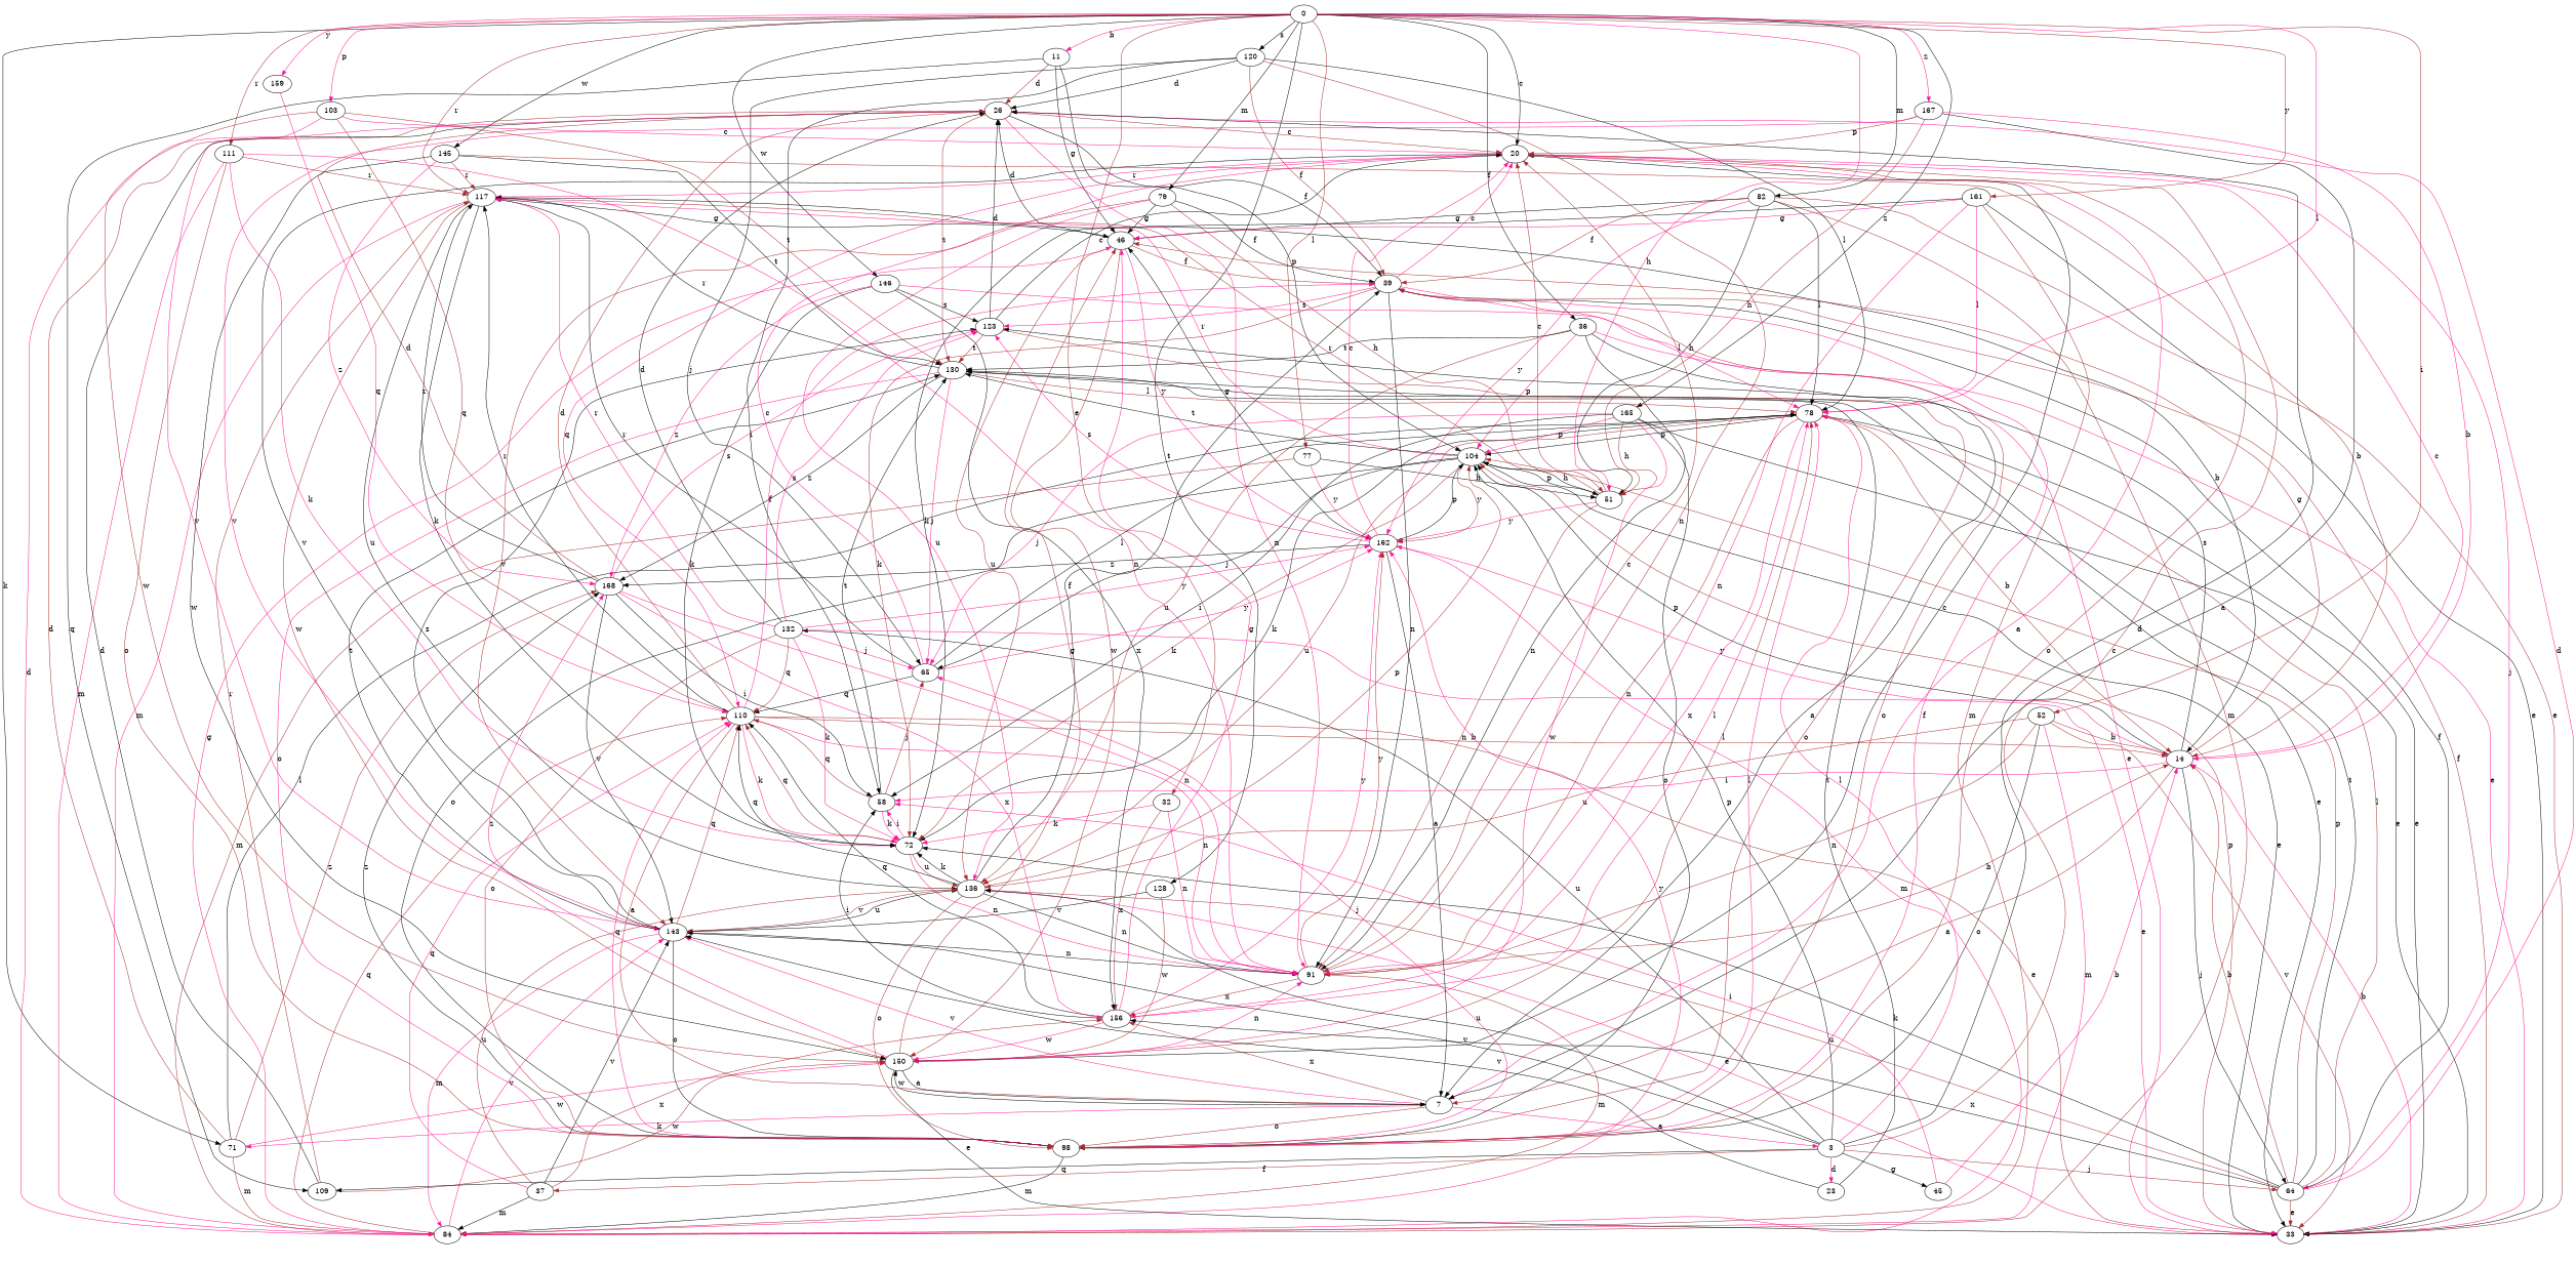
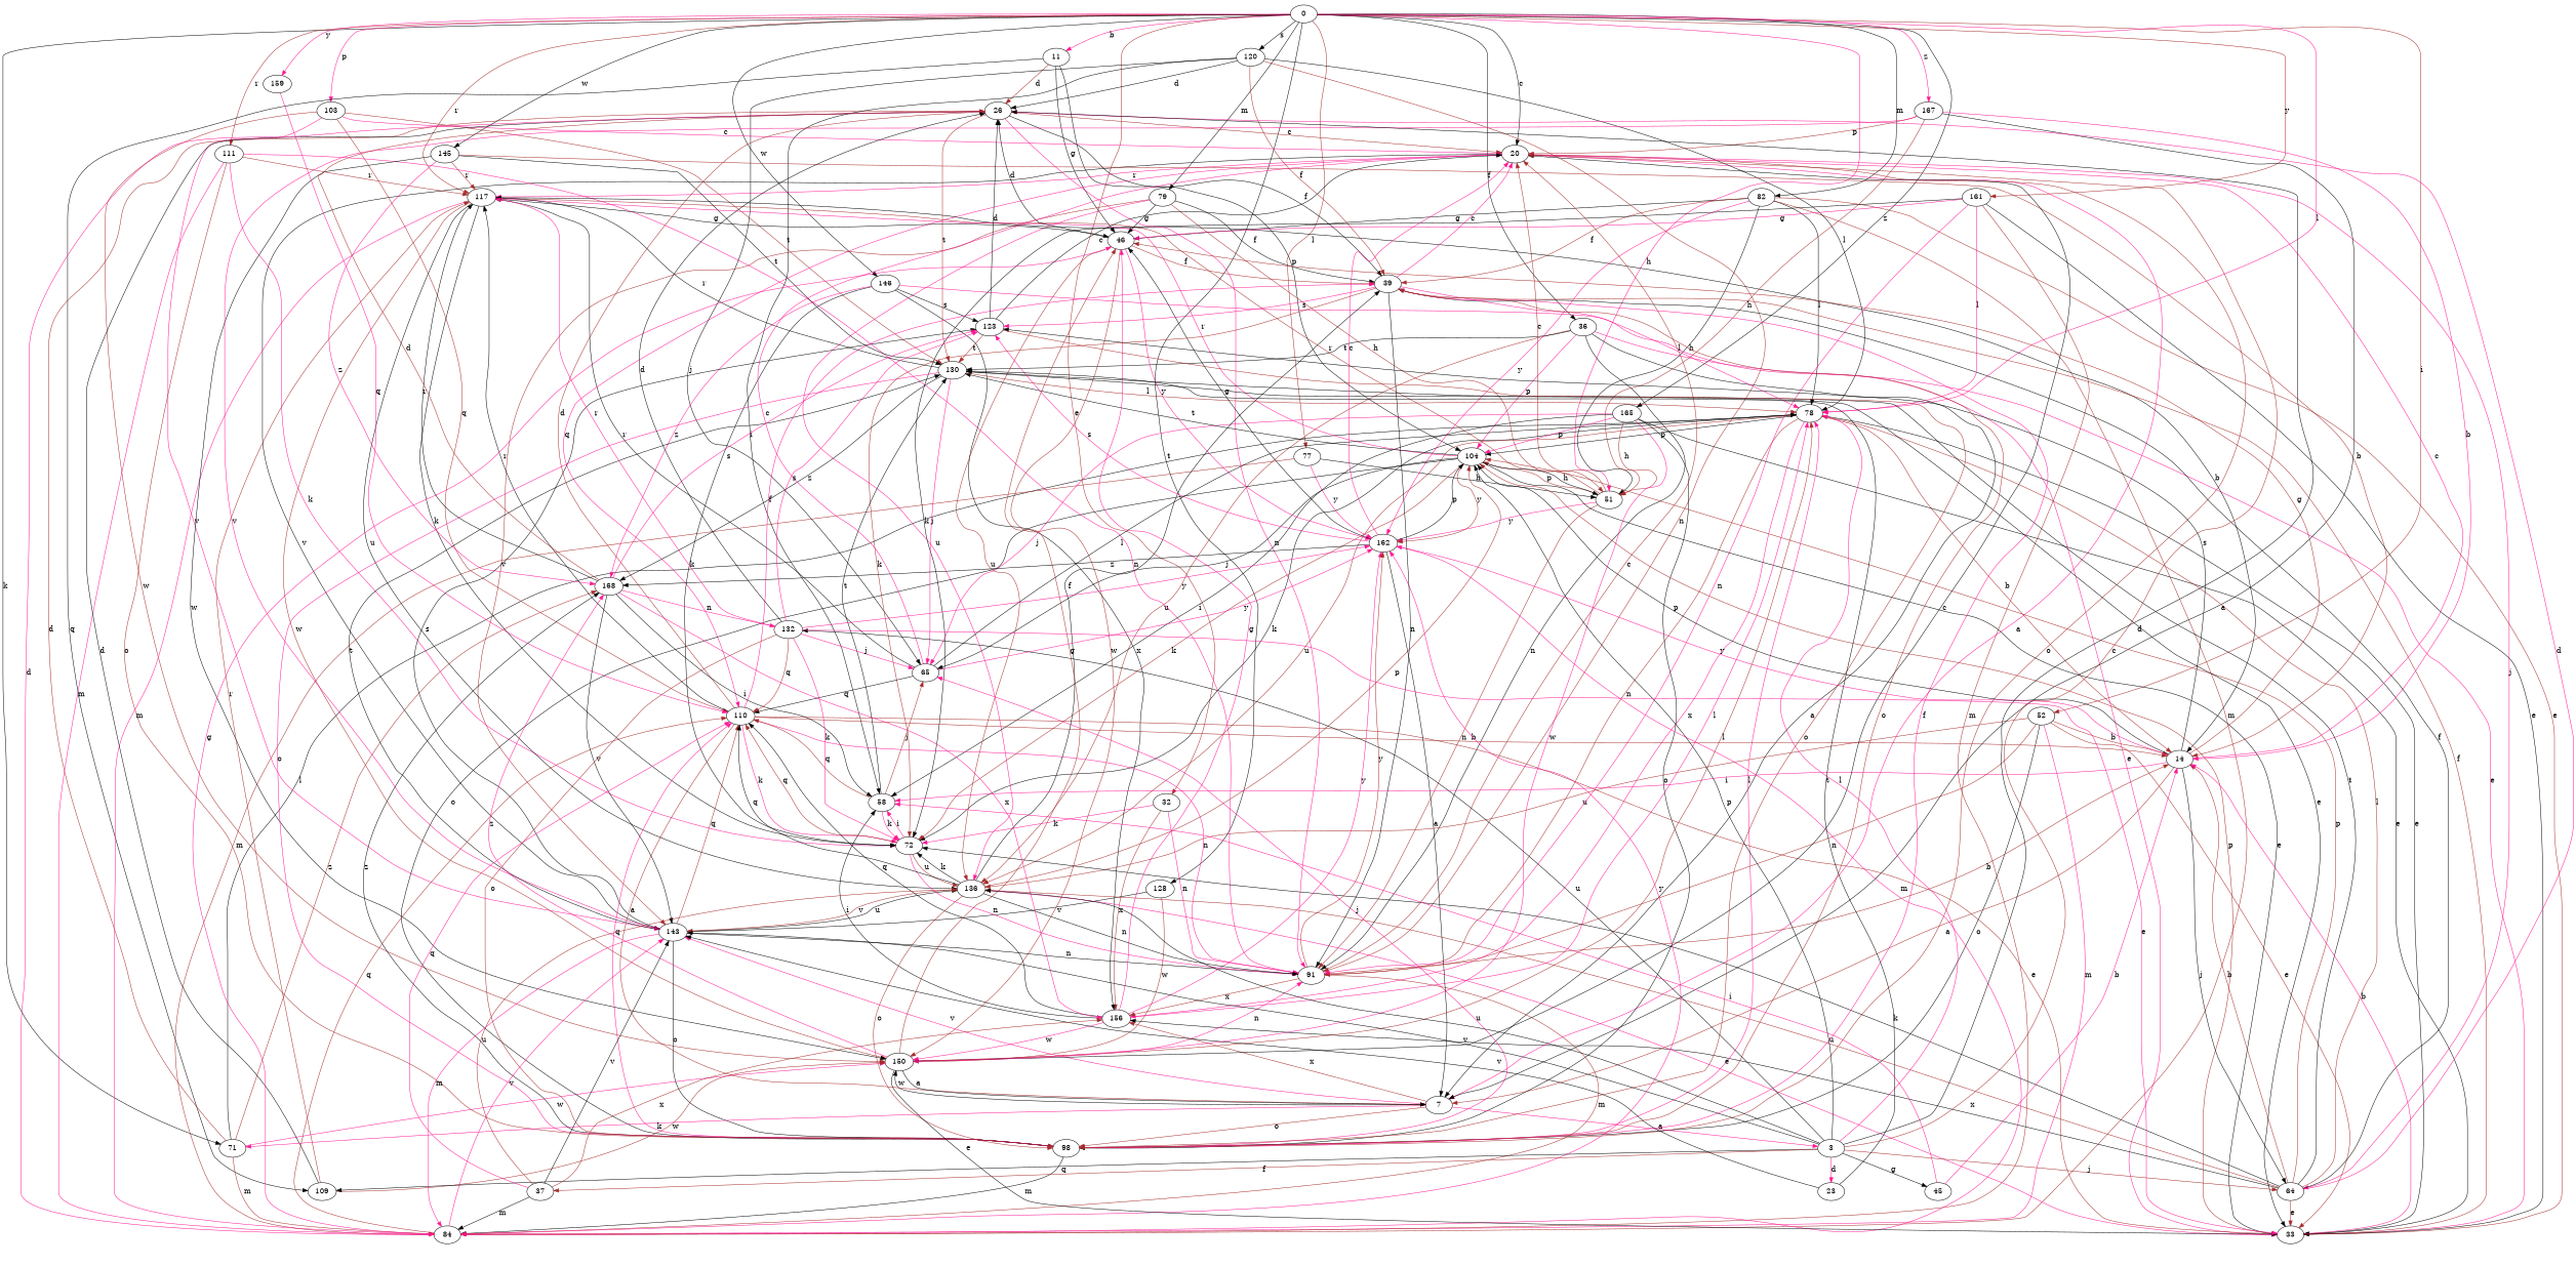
  strict digraph {
    edge [color=black]
    0
    11
    20
    32
    36
    51
    52
    71
    77
    78
    79
    82
    103
    111
    117
    120
    128
    145
    146
    159
    161
    165
    167
    26
    104
    109
    46
    64
    143
    7
    98
    110
    156
    91
    72
    136
    130
    33
    162
    14
    84
    150
    168
    39
    58
    65
    123
    3
    23
    37
    45
    132
    0 -> 11 [color=deeppink label=b]
    0 -> 20 [label=c]
    0 -> 32 [color=brown label=e]
    0 -> 36 [label=f]
    0 -> 51 [color=deeppink label=h]
    0 -> 52 [color=brown label=i]
    0 -> 71 [label=k]
    0 -> 77 [color=brown label=l]
    0 -> 78 [color=deeppink label=l]
    0 -> 79 [label=m]
    0 -> 82 [label=m]
    0 -> 103 [color=deeppink label=p]
    0 -> 111 [color=brown label=r]
    0 -> 117 [color=brown label=r]
    0 -> 120 [label=s]
    0 -> 128 [label=t]
    0 -> 145 [label=w]
    0 -> 146 [label=w]
    0 -> 159 [color=deeppink label=y]
    0 -> 161 [color=brown label=y]
    0 -> 165 [label=z]
    0 -> 167 [color=deeppink label=z]
    11 -> 26 [color=brown label=d]
    11 -> 104 [label=p]
    11 -> 109 [label=q]
    11 -> 46 [label=g]
    20 -> 117 [color=deeppink label=r]
    20 -> 64 [color=deeppink label=j]
    20 -> 143 [label=v]
    20 -> 7 [color=deeppink label=a]
    20 -> 98 [color=brown label=o]
    20 -> 110 [color=deeppink label=q]
    32 -> 156 [color=brown label=x]
    32 -> 91 [color=deeppink label=n]
    32 -> 72 [color=deeppink label=k]
    36 -> 104 [color=deeppink label=p]
    36 -> 7 [label=a]
    36 -> 91 [label=n]
    36 -> 136 [color=brown label=u]
    36 -> 130 [label=t]
    36 -> 33 [color=deeppink label=e]
    51 -> 20 [color=brown label=c]
    51 -> 117 [color=brown label=r]
-   51 -> 104 [label=p]
+   51 -> 104 [color=brown label=p]
    51 -> 91 [color=brown label=n]
    51 -> 162 [color=deeppink label=y]
    52 -> 98 [label=o]
    52 -> 91 [color=brown label=n]
    52 -> 136 [color=brown label=u]
-   52 -> 33 [color=brown label=v]
+   52 -> 33 [color=brown label=e]
    52 -> 14 [color=brown label=b]
    52 -> 84 [color=deeppink label=m]
    71 -> 78 [label=l]
    71 -> 26 [color=brown label=d]
    71 -> 84 [color=brown label=m]
    71 -> 150 [color=deeppink label=w]
    71 -> 168 [color=brown label=z]
    77 -> 51 [label=h]
    77 -> 162 [color=deeppink label=y]
    77 -> 84 [color=brown label=m]
    78 -> 104 [label=p]
    78 -> 156 [color=deeppink label=x]
    78 -> 91 [color=brown label=n]
    78 -> 72 [label=k]
    78 -> 136 [color=brown label=u]
    78 -> 33 [label=e]
    78 -> 14 [color=brown label=b]
    79 -> 51 [color=brown label=h]
    79 -> 46 [label=g]
    79 -> 143 [color=brown label=v]
    79 -> 136 [color=deeppink label=u]
    79 -> 39 [label=f]
    82 -> 51 [label=h]
    82 -> 78 [label=l]
    82 -> 46 [label=g]
    82 -> 33 [color=brown label=e]
    82 -> 162 [color=deeppink label=y]
    82 -> 84 [color=brown label=m]
    82 -> 39 [color=brown label=f]
    103 -> 20 [color=deeppink label=c]
    103 -> 143 [color=deeppink label=v]
    103 -> 110 [color=brown label=q]
    103 -> 130 [color=brown label=t]
    103 -> 150 [color=brown label=w]
    111 -> 117 [color=brown label=r]
    111 -> 98 [color=brown label=o]
    111 -> 91 [color=deeppink label=n]
    111 -> 72 [color=deeppink label=k]
    111 -> 84 [color=deeppink label=m]
    117 -> 46 [label=g]
    117 -> 72 [label=k]
    117 -> 136 [label=u]
    117 -> 14 [label=b]
    117 -> 84 [color=deeppink label=m]
    117 -> 150 [color=brown label=w]
    120 -> 78 [label=l]
    120 -> 26 [label=d]
    120 -> 91 [color=brown label=n]
    120 -> 39 [color=brown label=f]
    120 -> 58 [label=i]
    120 -> 65 [label=j]
    128 -> 143 [label=v]
    128 -> 150 [color=brown label=w]
    145 -> 117 [color=brown label=r]
    145 -> 130 [label=t]
    145 -> 14 [color=brown label=b]
    145 -> 150 [label=w]
    145 -> 168 [color=deeppink label=z]
    146 -> 156 [label=x]
    146 -> 72 [label=k]
    146 -> 33 [color=deeppink label=e]
    146 -> 168 [color=deeppink label=z]
    146 -> 123 [label=s]
    159 -> 110 [color=deeppink label=q]
    161 -> 78 [color=deeppink label=l]
    161 -> 46 [color=deeppink label=g]
    161 -> 91 [color=deeppink label=n]
    161 -> 72 [label=k]
    161 -> 33 [label=e]
    161 -> 84 [color=brown label=m]
    165 -> 51 [color=brown label=h]
    165 -> 104 [color=deeppink label=p]
    165 -> 98 [label=o]
    165 -> 33 [label=e]
    165 -> 150 [color=deeppink label=w]
    165 -> 58 [label=i]
    165 -> 65 [color=deeppink label=j]
    167 -> 20 [color=brown label=p]
    167 -> 51 [color=brown label=h]
    167 -> 143 [color=deeppink label=v]
    167 -> 7 [label=a]
    167 -> 14 [color=deeppink label=b]
    26 -> 20 [color=brown label=c]
    26 -> 91 [color=deeppink label=n]
    26 -> 130 [color=brown label=t]
    26 -> 39 [label=f]
    104 -> 51 [label=h]
    104 -> 117 [color=deeppink label=r]
    104 -> 98 [label=o]
    104 -> 72 [color=brown label=k]
    104 -> 130 [label=t]
    104 -> 33 [label=e]
    104 -> 162 [color=brown label=y]
    104 -> 65 [label=j]
    109 -> 117 [color=brown label=r]
    109 -> 26 [label=d]
    109 -> 150 [color=brown label=w]
    46 -> 26 [label=d]
    46 -> 136 [color=brown label=u]
    46 -> 162 [color=deeppink label=y]
    46 -> 150 [color=brown label=w]
    46 -> 39 [color=brown label=f]
    64 -> 78 [color=brown label=l]
    64 -> 26 [color=deeppink label=d]
    64 -> 104 [color=brown label=p]
    64 -> 156 [label=x]
    64 -> 72 [label=k]
    64 -> 136 [color=brown label=u]
    64 -> 130 [label=t]
    64 -> 33 [color=brown label=e]
    64 -> 14 [color=brown label=b]
    64 -> 39 [label=f]
    143 -> 98 [label=o]
    143 -> 110 [color=brown label=q]
    143 -> 91 [label=n]
    143 -> 136 [label=u]
    143 -> 130 [label=t]
    143 -> 84 [color=deeppink label=m]
    143 -> 123 [label=s]
    7 -> 71 [color=deeppink label=k]
    7 -> 143 [color=deeppink label=v]
    7 -> 98 [color=brown label=o]
    7 -> 156 [color=brown label=x]
    7 -> 150 [label=w]
    7 -> 3 [color=deeppink label=a]
    98 -> 78 [color=deeppink label=l]
    98 -> 110 [color=deeppink label=q]
    98 -> 84 [label=m]
    98 -> 168 [label=z]
    98 -> 39 [color=deeppink label=f]
    98 -> 65 [color=deeppink label=j]
    110 -> 117 [label=r]
    110 -> 26 [color=brown label=d]
    110 -> 7 [color=brown label=a]
    110 -> 91 [color=deeppink label=n]
    110 -> 72 [color=deeppink label=k]
    110 -> 33 [color=brown label=e]
    110 -> 14 [color=brown label=b]
    110 -> 39 [color=deeppink label=f]
    156 -> 78 [color=deeppink label=l]
    156 -> 46 [color=deeppink label=g]
    156 -> 110 [label=q]
    156 -> 162 [color=deeppink label=y]
    156 -> 150 [color=deeppink label=w]
    156 -> 58 [label=i]
    91 -> 20 [color=brown label=c]
    91 -> 156 [color=brown label=x]
    91 -> 162 [color=brown label=y]
    91 -> 14 [color=brown label=b]
    91 -> 84 [color=brown label=m]
    72 -> 110 [color=brown label=q]
    72 -> 91 [color=deeppink label=n]
    72 -> 136 [color=brown label=u]
    72 -> 58 [color=deeppink label=i]
    136 -> 104 [color=brown label=p]
    136 -> 143 [color=brown label=v]
    136 -> 98 [color=brown label=o]
    136 -> 110 [label=q]
    136 -> 91 [label=n]
    136 -> 72 [label=k]
    136 -> 33 [color=deeppink label=e]
    136 -> 39 [label=f]
    130 -> 78 [color=brown label=l]
    130 -> 117 [label=r]
    130 -> 98 [color=deeppink label=o]
    130 -> 33 [label=e]
    130 -> 168 [label=z]
    130 -> 65 [color=deeppink label=j]
    33 -> 104 [color=brown label=p]
    33 -> 14 [color=deeppink label=b]
    33 -> 39 [color=brown label=f]
    162 -> 20 [color=deeppink label=c]
    162 -> 104 [label=p]
    162 -> 46 [label=g]
    162 -> 7 [label=a]
    162 -> 84 [color=deeppink label=m]
    162 -> 168 [label=z]
    162 -> 123 [color=deeppink label=s]
    14 -> 20 [color=deeppink label=c]
    14 -> 104 [label=p]
    14 -> 46 [color=brown label=g]
    14 -> 64 [label=j]
    14 -> 7 [color=brown label=a]
    14 -> 162 [color=deeppink label=y]
    14 -> 58 [color=deeppink label=i]
    14 -> 123 [label=s]
    84 -> 26 [color=deeppink label=d]
    84 -> 46 [color=deeppink label=g]
    84 -> 143 [color=deeppink label=v]
    84 -> 110 [color=brown label=q]
    84 -> 162 [color=deeppink label=y]
    150 -> 20 [label=c]
    150 -> 78 [color=brown label=l]
    150 -> 46 [color=brown label=g]
    150 -> 7 [label=a]
    150 -> 91 [color=deeppink label=n]
    150 -> 33 [label=e]
    150 -> 168 [color=deeppink label=z]
    168 -> 117 [label=r]
    168 -> 26 [color=brown label=d]
    168 -> 143 [label=v]
    168 -> 156 [color=deeppink label=x]
-   168 -> 91 [color=deeppink label=n]
+   168 -> 132 [color=deeppink label=n]
    168 -> 58 [label=i]
    168 -> 123 [color=deeppink label=s]
    39 -> 20 [color=deeppink label=c]
    39 -> 78 [color=deeppink label=l]
    39 -> 98 [color=brown label=o]
    39 -> 91 [label=n]
    39 -> 72 [color=brown label=k]
    39 -> 123 [color=deeppink label=s]
    58 -> 110 [color=brown label=q]
    58 -> 72 [color=deeppink label=k]
    58 -> 130 [label=t]
    58 -> 65 [color=brown label=j]
    65 -> 20 [color=deeppink label=c]
    65 -> 78 [label=l]
    65 -> 117 [label=r]
    65 -> 110 [label=q]
    65 -> 162 [color=deeppink label=y]
    123 -> 20 [label=c]
    123 -> 26 [label=d]
    123 -> 98 [color=brown label=o]
    123 -> 130 [color=brown label=t]
    3 -> 20 [color=brown label=c]
    3 -> 78 [color=deeppink label=l]
    3 -> 26 [label=d]
    3 -> 104 [label=p]
    3 -> 109 [label=q]
    3 -> 64 [color=brown label=j]
    3 -> 143 [label=v]
    3 -> 136 [label=u]
    3 -> 23 [color=deeppink label=d]
    3 -> 37 [color=brown label=f]
    3 -> 45 [label=g]
    3 -> 132 [label=u]
    23 -> 143 [label=v]
    23 -> 130 [label=t]
    37 -> 143 [label=v]
    37 -> 110 [color=deeppink label=q]
    37 -> 156 [color=brown label=x]
    37 -> 136 [color=brown label=u]
    37 -> 84 [label=m]
    45 -> 14 [color=deeppink label=b]
    45 -> 58 [color=deeppink label=i]
    132 -> 117 [color=deeppink label=r]
    132 -> 26 [label=d]
    132 -> 98 [color=brown label=o]
    132 -> 110 [color=brown label=q]
    132 -> 72 [color=deeppink label=k]
    132 -> 33 [color=deeppink label=e]
    132 -> 162 [color=deeppink label=y]
    132 -> 65 [color=deeppink label=j]
    132 -> 123 [color=deeppink label=s]
  }
